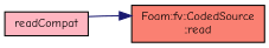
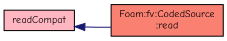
  digraph {
    rankdir=LR
    fontname="Comic Neue"
    node [color=black fontname="Comic Neue" fontsize=10 shape=record style=filled]
    n1 [fillcolor=lightpink fontcolor=black height=0.2 label=readCompat width=0.4]
    n2 [height=0.2 label="Foam::fv::CodedSource\l::read" width=0.4 fillcolor=salmon]
-   n2 -> n1 [color=midnightblue dir=back fontname="Comic Neue" fontsize=10 labelfontname=Helvetica labelfontsize=10 style=solid]
+   n1 -> n2 [color=midnightblue dir=back fontname="Comic Neue" fontsize=10 labelfontname=Helvetica labelfontsize=10 style=solid]
  }
